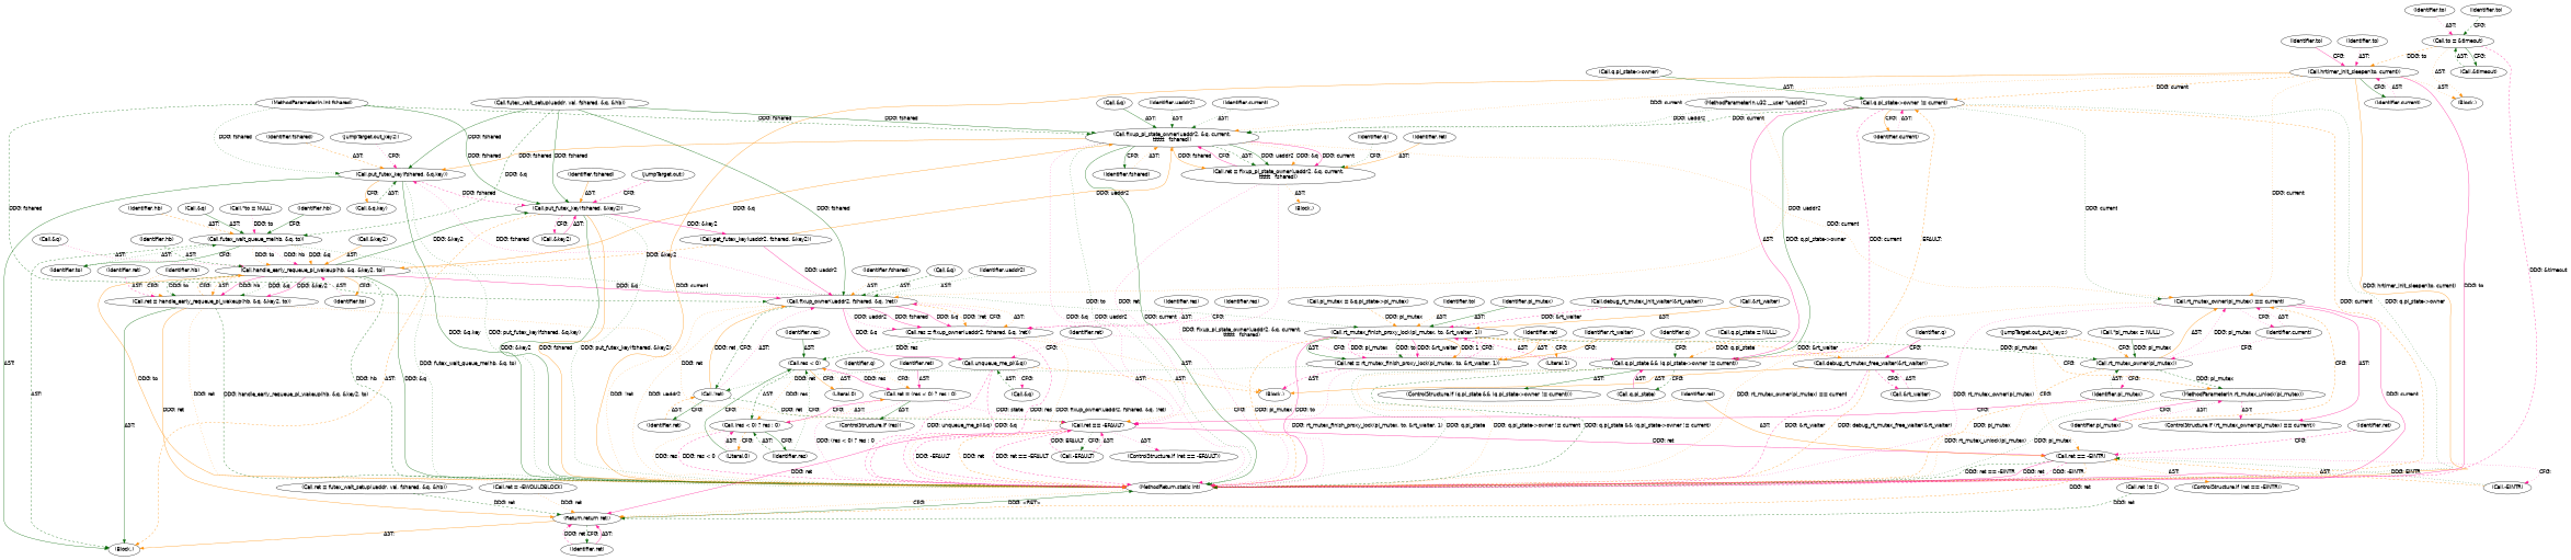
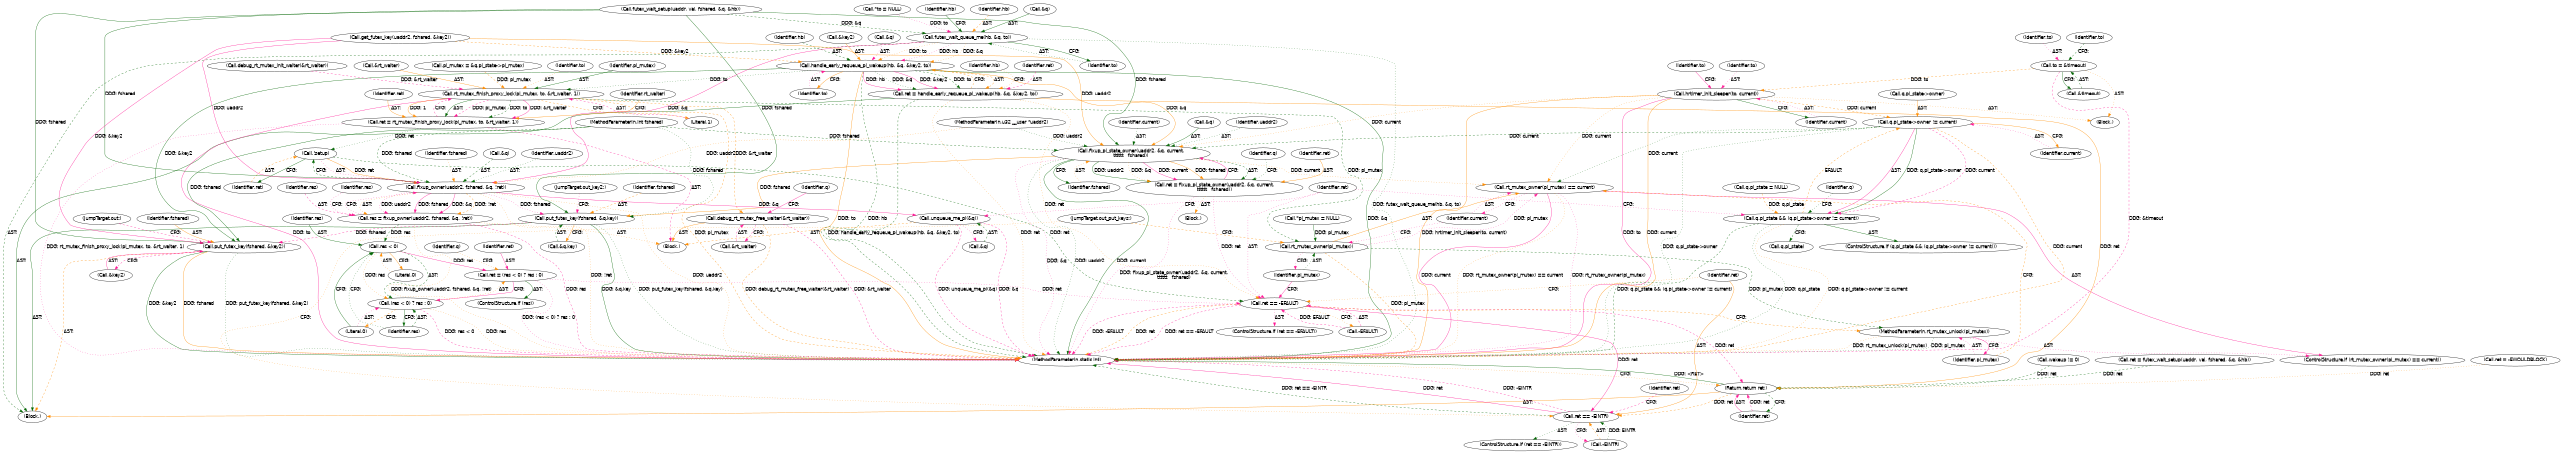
  digraph {
    fontname="DejaVu Sans"
    node [fontname="DejaVu Sans"]
    edge [color=deeppink fontname="DejaVu Sans" style=dotted]
    n1 [label="(Call,hrtimer_init_sleeper(to, current))"]
    n2 [label="(Call,fixup_pi_state_owner(uaddr2, &q, current,\n\t\t\t\t\t\t   fshared))"]
    n3 [label="(Call,rt_mutex_owner(pi_mutex) == current)"]
    n4 [label="(Call,q.pi_state->owner != current)"]
    n5 [label="(Block,)"]
-   n6 [label="(MethodReturn,static int)"]
+   n6 [label="(MethodParameterIn,static int)"]
    n7 [label="(Identifier,current)"]
    n8 [label="(Call,futex_wait_queue_me(hb, &q, to))"]
    n9 [label="(Call,handle_early_requeue_pi_wakeup(hb, &q, &key2, to))"]
    n10 [label="(Block,)"]
    n11 [label="(Identifier,to)"]
    n12 [label="(Call,ret = fixup_pi_state_owner(uaddr2, &q, current,\n\t\t\t\t\t\t   fshared))"]
    n13 [label="(Call,put_futex_key(fshared, &q.key))"]
    n14 [label="(Identifier,fshared)"]
    n15 [label="(Identifier,current)"]
    n16 [label="(ControlStructure,if (rt_mutex_owner(pi_mutex) == current))"]
    n17 [label="(Call,q.pi_state && (q.pi_state->owner != current))"]
    n18 [label="(Identifier,current)"]
    n19 [label="(Return,return ret;)"]
    n20 [label="(Call,to = &timeout)"]
    n21 [label="(Call,&timeout)"]
    n22 [label="(Call,ret = handle_early_requeue_pi_wakeup(hb, &q, &key2, to))"]
    n23 [label="(Call,put_futex_key(fshared, &key2))"]
    n24 [label="(Call,rt_mutex_finish_proxy_lock(pi_mutex, to, &rt_waiter, 1))"]
    n25 [label="(Call,fixup_owner(uaddr2, fshared, &q, !ret))"]
    n26 [label="(Identifier,to)"]
    n27 [label="(Call,ret == -EFAULT)"]
    n28 [label="(Call,&key2)"]
    n29 [label="(Call,ret = rt_mutex_finish_proxy_lock(pi_mutex, to, &rt_waiter, 1))"]
    n30 [label="(Call,debug_rt_mutex_free_waiter(&rt_waiter))"]
    n31 [label="(Call,rt_mutex_owner(pi_mutex))"]
    n32 [label="(Literal,1)"]
-   n33 [label="(Call,!ret)"]
+   n33 [label="(Call,!setup)"]
    n34 [label="(Call,res = fixup_owner(uaddr2, fshared, &q, !ret))"]
    n35 [label="(Call,unqueue_me_pi(&q))"]
    n36 [label="(Call,ret == -EINTR)"]
    n37 [label="(Call,-EFAULT)"]
    n38 [label="(ControlStructure,if (ret == -EFAULT))"]
    n39 [label="(Identifier,ret)"]
    n40 [label="(ControlStructure,if (ret == -EINTR))"]
    n41 [label="(Call,-EINTR)"]
    n42 [label="(Block,)"]
    n43 [label="(Call,&q.key)"]
    n44 [label="(Block,)"]
    n45 [label="(Call,&rt_waiter)"]
    n46 [label="(MethodParameterIn,rt_mutex_unlock(pi_mutex))"]
    n47 [label="(Identifier,pi_mutex)"]
    n48 [label="(Identifier,ret)"]
    n49 [label="(Call,res < 0)"]
    n50 [label="(Call,&q)"]
    n51 [label="(Call,ret = (res < 0) ? res : 0)"]
    n52 [label="(Call,(res < 0) ? res : 0)"]
    n53 [label="(Literal,0)"]
    n54 [label="(ControlStructure,if (res))"]
    n55 [label="(Identifier,res)"]
    n56 [label="(Literal,0)"]
    n57 [label="(Identifier,pi_mutex)"]
    n58 [label="(ControlStructure,if (q.pi_state && (q.pi_state->owner != current)))"]
    n59 [label="(Call,q.pi_state)"]
    n60 [label="(Identifier,ret)"]
    n61 [label="(Call,futex_wait_setup(uaddr, val, fshared, &q, &hb))"]
    n62 [label="(Call,*pi_mutex = NULL)"]
    n63 [label="(Identifier,ret)"]
    n64 [label="(Call,&rt_waiter)"]
    n65 [label="(Identifier,hb)"]
    n66 [label="(Call,q.pi_state->owner)"]
    n67 [label="(Call,pi_mutex = &q.pi_state->pi_mutex)"]
    n68 [label="(Identifier,to)"]
    n69 [label="(Call,&q)"]
    n70 [label="(MethodParameterIn,int fshared)"]
    n71 [label="(Identifier,to)"]
    n72 [label="(Identifier,fshared)"]
    n73 [label="(Identifier,fshared)"]
    n74 [label="(Call,*to = NULL)"]
    n75 [label="(Identifier,res)"]
    n76 [label="(Identifier,current)"]
    n77 [label="(Identifier,rt_waiter)"]
    n78 [label="(Call,&key2)"]
    n79 [label="(Identifier,res)"]
    n80 [label="(Identifier,ret)"]
    n81 [label="(Identifier,q)"]
    n82 [label="(MethodParameterIn,u32 __user *uaddr2)"]
    n83 [label="(Identifier,to)"]
    n84 [label="(Call,&q)"]
    n85 [label="(Identifier,hb)"]
-   n86 [label="(Call,ret != 0)"]
+   n86 [label="(Call,wakeup != 0)"]
    n87 [label="(Identifier,ret)"]
    n88 [label="(Call,&q)"]
    n89 [label="(Identifier,ret)"]
    n90 [label="(Identifier,q)"]
    n91 [label="(JumpTarget,out_put_keys:)"]
    n92 [label="(Identifier,q)"]
    n93 [label="(Identifier,fshared)"]
    n94 [label="(Identifier,ret)"]
    n95 [label="(Identifier,hb)"]
    n96 [label="(Call,&q)"]
    n97 [label="(Identifier,to)"]
    n98 [label="(Identifier,ret)"]
    n99 [label="(Identifier,uaddr2)"]
    n100 [label="(JumpTarget,out:)"]
    n101 [label="(Call,q.pi_state = NULL)"]
    n102 [label="(Identifier,uaddr2)"]
    n103 [label="(Identifier,to)"]
    n104 [label="(Identifier,pi_mutex)"]
    n105 [label="(JumpTarget,out_key2:)"]
    n106 [label="(Identifier,q)"]
    n107 [label="(Call,ret = futex_wait_setup(uaddr, val, fshared, &q, &hb))"]
    n108 [label="(Identifier,res)"]
    n109 [label="(Call,debug_rt_mutex_init_waiter(&rt_waiter))"]
    n110 [label="(Call,get_futex_key(uaddr2, fshared, &key2))"]
    n111 [label="(Identifier,hb)"]
    n112 [label="(Call,ret = -EWOULDBLOCK)"]
    n1 -> n2 [color=darkorange label="DDG: current"]
    n1 -> n3 [color=darkorange label="DDG: current"]
    n1 -> n4 [color=darkorange label="DDG: current" style=dashed]
    n1 -> n5 [color=darkorange label="AST: "]
    n1 -> n6 [color=darkorange label="DDG: hrtimer_init_sleeper(to, current)" style=solid]
    n1 -> n6 [label="DDG: to" style=solid]
    n1 -> n6 [color=darkorange label="DDG: current" style=solid]
    n1 -> n7 [color=darkgreen label="CFG: " style=solid]
    n2 -> n3 [color=darkorange label="DDG: current"]
    n2 -> n6 [label="DDG: &q"]
    n2 -> n6 [color=darkgreen label="DDG: uaddr2"]
    n2 -> n6 [color=darkgreen label="DDG: current" style=solid]
    n2 -> n12 [color=darkgreen label="AST: " style=dashed]
    n2 -> n12 [color=darkgreen label="DDG: uaddr2" style=solid]
    n2 -> n12 [color=darkorange label="DDG: &q"]
    n2 -> n12 [label="DDG: current" style=solid]
    n2 -> n12 [color=darkorange label="DDG: fshared" style=solid]
    n2 -> n13 [color=darkorange label="DDG: fshared" style=solid]
    n2 -> n14 [color=darkgreen label="CFG: " style=solid]
    n3 -> n6 [label="DDG: current" style=solid]
    n3 -> n6 [color=darkorange label="DDG: rt_mutex_owner(pi_mutex) == current"]
    n3 -> n6 [label="DDG: rt_mutex_owner(pi_mutex)"]
    n3 -> n15 [label="CFG: "]
    n3 -> n16 [label="AST: " style=solid]
    n4 -> n2 [color=darkgreen label="DDG: current" style=dashed]
    n4 -> n3 [color=darkgreen label="DDG: current"]
    n4 -> n6 [color=darkorange label="DDG: current" style=dashed]
    n4 -> n6 [color=darkgreen label="DDG: q.pi_state->owner"]
    n4 -> n17 [label="AST: " style=solid]
    n4 -> n17 [color=darkgreen label="DDG: q.pi_state->owner" style=solid]
    n4 -> n17 [label="DDG: current" style=dashed]
    n4 -> n18 [color=darkorange label="CFG: " style=solid]
    n6 -> n19 [color=darkorange label="CFG: "]
    n7 -> n1 [label="AST: "]
    n8 -> n6 [color=darkgreen label="DDG: futex_wait_queue_me(hb, &q, to)"]
    n8 -> n9 [label="DDG: hb"]
    n8 -> n9 [color=darkorange label="DDG: &q"]
    n8 -> n9 [color=darkorange label="DDG: to"]
    n8 -> n10 [color=darkgreen label="AST: " style=dashed]
    n8 -> n11 [color=darkgreen label="CFG: " style=solid]
    n9 -> n2 [color=darkorange label="DDG: &q" style=solid]
    n9 -> n6 [color=darkgreen label="DDG: hb" style=dashed]
    n9 -> n6 [color=darkgreen label="DDG: &q" style=solid]
    n9 -> n6 [color=darkorange label="DDG: to" style=solid]
    n9 -> n22 [color=darkorange label="AST: " style=dashed]
    n9 -> n22 [label="DDG: hb" style=solid]
    n9 -> n22 [color=darkgreen label="DDG: &q"]
    n9 -> n22 [label="DDG: &key2" style=solid]
    n9 -> n22 [color=darkgreen label="DDG: to" style=dashed]
    n9 -> n23 [color=darkgreen label="DDG: &key2" style=solid]
    n9 -> n24 [color=darkgreen label="DDG: to"]
-   n9 -> n25 [label="DDG: &q" style=solid]
+   n8 -> n25 [label="DDG: &q" style=solid]
    n9 -> n26 [color=darkorange label="CFG: " style=solid]
    n11 -> n8 [color=darkgreen label="AST: "]
    n12 -> n2 [label="CFG: " style=solid]
    n12 -> n6 [label="DDG: fixup_pi_state_owner(uaddr2, &q, current,\n\t\t\t\t\t\t   fshared)"]
    n12 -> n27 [label="DDG: ret"]
    n12 -> n42 [color=darkorange label="AST: "]
    n13 -> n6 [color=darkgreen label="DDG: &q.key" style=solid]
    n13 -> n6 [color=darkgreen label="DDG: put_futex_key(fshared, &q.key)"]
    n13 -> n10 [color=darkgreen label="AST: " style=solid]
    n13 -> n23 [label="DDG: fshared" style=dashed]
    n13 -> n43 [color=darkorange label="CFG: " style=solid]
    n14 -> n2 [color=darkorange label="AST: "]
    n15 -> n3 [label="AST: "]
    n15 -> n31 [label="CFG: "]
    n17 -> n4 [color=darkorange label="EFAULT: " style=dashed]
    n17 -> n6 [color=darkorange label="DDG: q.pi_state->owner != current"]
    n17 -> n6 [color=darkgreen label="DDG: q.pi_state && (q.pi_state->owner != current)" style=dashed]
    n17 -> n6 [color=darkgreen label="DDG: q.pi_state"]
    n17 -> n58 [color=darkgreen label="AST: " style=solid]
    n17 -> n59 [color=darkgreen label="CFG: " style=dashed]
    n18 -> n4 [label="AST: "]
    n19 -> n6 [color=darkgreen label="DDG: <RET>" style=solid]
    n19 -> n10 [color=darkorange label="AST: " style=solid]
    n19 -> n39 [color=darkgreen label="CFG: " style=dashed]
    n20 -> n1 [color=darkorange label="DDG: to" style=dashed]
    n20 -> n5 [color=darkorange label="AST: "]
    n20 -> n6 [label="DDG: &timeout" style=dashed]
    n20 -> n21 [color=darkgreen label="CFG: " style=solid]
    n21 -> n20 [color=darkgreen label="AST: " style=dashed]
    n22 -> n6 [color=darkorange label="DDG: ret"]
    n22 -> n6 [color=darkgreen label="DDG: handle_early_requeue_pi_wakeup(hb, &q, &key2, to)" style=dashed]
    n22 -> n9 [color=darkorange label="CFG: " style=dashed]
    n22 -> n10 [color=darkgreen label="AST: " style=solid]
    n22 -> n19 [color=darkorange label="DDG: ret" style=solid]
    n22 -> n27 [color=darkorange label="DDG: ret"]
    n23 -> n6 [color=darkgreen label="DDG: &key2" style=solid]
    n23 -> n6 [color=darkorange label="DDG: fshared" style=solid]
    n23 -> n6 [color=darkgreen label="DDG: put_futex_key(fshared, &key2)"]
    n23 -> n10 [color=darkorange label="AST: " style=dashed]
    n23 -> n28 [label="CFG: " style=dashed]
    n24 -> n6 [color=darkorange label="DDG: pi_mutex" style=dashed]
    n24 -> n6 [label="DDG: to" style=solid]
    n24 -> n29 [color=darkgreen label="AST: " style=solid]
    n24 -> n29 [label="DDG: pi_mutex" style=dashed]
    n24 -> n29 [color=darkgreen label="DDG: to" style=dashed]
    n24 -> n29 [label="DDG: &rt_waiter" style=solid]
    n24 -> n29 [color=darkorange label="DDG: 1" style=solid]
    n24 -> n30 [color=darkorange label="DDG: &rt_waiter" style=dashed]
    n24 -> n31 [color=darkgreen label="DDG: pi_mutex" style=dashed]
    n24 -> n32 [color=darkorange label="CFG: " style=dashed]
    n25 -> n6 [color=darkorange label="DDG: !ret"]
    n25 -> n6 [color=darkorange label="DDG: uaddr2"]
    n25 -> n13 [label="DDG: fshared"]
    n25 -> n33 [color=darkgreen label="CFG: " style=dashed]
    n25 -> n34 [color=darkorange label="AST: "]
    n25 -> n34 [label="DDG: uaddr2"]
    n25 -> n34 [label="DDG: fshared" style=solid]
    n25 -> n34 [label="DDG: &q" style=solid]
    n25 -> n34 [color=darkorange label="DDG: !ret" style=dashed]
    n25 -> n35 [label="DDG: &q" style=solid]
    n26 -> n9 [label="AST: "]
    n27 -> n6 [label="DDG: -EFAULT" style=dashed]
    n27 -> n6 [color=darkorange label="DDG: ret" style=dashed]
    n27 -> n6 [label="DDG: ret == -EFAULT" style=dashed]
-   n27 -> n19 [label="DDG: ret" style=solid]
+   n27 -> n19 [label="DDG: ret" style=dashed]
    n27 -> n36 [label="DDG: ret" style=solid]
-   n27 -> n37 [color=darkgreen label="CFG: "]
+   n27 -> n37 [color=darkorange label="CFG: "]
    n27 -> n38 [label="AST: "]
    n28 -> n23 [label="AST: " style=solid]
    n29 -> n6 [label="DDG: rt_mutex_finish_proxy_lock(pi_mutex, to, &rt_waiter, 1)"]
    n29 -> n24 [label="CFG: " style=dashed]
    n29 -> n33 [color=darkgreen label="DDG: ret"]
    n29 -> n44 [label="AST: " style=dashed]
    n30 -> n6 [label="DDG: &rt_waiter" style=dashed]
    n30 -> n6 [color=darkorange label="DDG: debug_rt_mutex_free_waiter(&rt_waiter)" style=dashed]
    n30 -> n44 [color=darkorange label="AST: " style=solid]
    n30 -> n45 [label="CFG: " style=dashed]
    n31 -> n3 [color=darkorange label="AST: " style=solid]
    n31 -> n3 [label="DDG: pi_mutex"]
    n31 -> n6 [color=darkorange label="DDG: pi_mutex" style=dashed]
    n31 -> n46 [color=darkgreen label="DDG: pi_mutex" style=dashed]
    n31 -> n47 [label="CFG: "]
    n32 -> n24 [label="AST: " style=dashed]
    n33 -> n25 [label="AST: "]
    n33 -> n25 [color=darkorange label="DDG: ret" style=solid]
    n33 -> n27 [color=darkgreen label="DDG: ret" style=dashed]
    n33 -> n48 [color=darkgreen label="CFG: " style=solid]
    n34 -> n6 [color=darkorange label="DDG: fixup_owner(uaddr2, fshared, &q, !ret)"]
    n34 -> n6 [label="DDG: res" style=dashed]
    n34 -> n25 [label="CFG: "]
    n34 -> n44 [color=darkorange label="AST: "]
    n34 -> n49 [color=darkgreen label="DDG: res" style=dashed]
    n35 -> n6 [label="DDG: &q" style=dashed]
    n35 -> n6 [label="DDG: unqueue_me_pi(&q)" style=dashed]
    n35 -> n44 [color=darkorange label="AST: " style=dashed]
    n35 -> n50 [label="CFG: "]
    n36 -> n6 [color=darkgreen label="DDG: ret == -EINTR" style=dashed]
    n36 -> n6 [label="DDG: ret" style=solid]
    n36 -> n6 [label="DDG: -EINTR" style=dashed]
-   n36 -> n19 [color=darkorange label="DDG: ret" style=dashed]
-   n36 -> n40 [color=darkorange label="AST: "]
+   n19 -> n36 [color=darkorange label="DDG: ret" style=dashed]
+   n36 -> n40 [color=darkgreen label="AST: "]
    n36 -> n41 [label="CFG: "]
    n37 -> n27 [label="AST: " style=dashed]
    n37 -> n27 [label="DDG: EFAULT" style=dashed]
    n39 -> n19 [label="AST: " style=solid]
    n39 -> n19 [label="DDG: ret" style=dashed]
    n41 -> n36 [color=darkorange label="AST: " style=dashed]
    n41 -> n36 [color=darkgreen label="DDG: EINTR"]
    n43 -> n13 [color=darkgreen label="AST: " style=dashed]
    n45 -> n30 [label="AST: " style=dashed]
    n46 -> n6 [color=darkorange label="DDG: rt_mutex_unlock(pi_mutex)"]
    n46 -> n6 [color=darkgreen label="DDG: pi_mutex"]
-   n46 -> n16 [label="AST: " style=dashed]
+   n46 -> n16 [label="AST: "]
    n46 -> n57 [label="CFG: " style=solid]
    n47 -> n27 [label="CFG: " style=solid]
    n47 -> n31 [color=darkgreen label="AST: "]
    n48 -> n33 [color=darkorange label="AST: " style=dashed]
    n49 -> n51 [label="DDG: res" style=solid]
    n49 -> n52 [color=darkgreen label="AST: " style=dashed]
    n49 -> n52 [color=darkorange label="DDG: res"]
    n49 -> n53 [color=darkorange label="CFG: " style=solid]
    n50 -> n35 [color=darkgreen label="AST: " style=dashed]
    n51 -> n6 [label="DDG: (res < 0) ? res : 0"]
-   n51 -> n27 [label="DDG: state"]
+   n51 -> n27 [label="DDG: ret"]
    n51 -> n52 [label="CFG: " style=solid]
    n51 -> n54 [color=darkgreen label="AST: " style=solid]
    n52 -> n6 [label="DDG: res < 0" style=dashed]
    n52 -> n6 [color=darkorange label="DDG: res"]
    n52 -> n51 [color=darkorange label="AST: "]
    n52 -> n55 [color=darkgreen label="CFG: " style=solid]
    n52 -> n56 [color=darkorange label="CFG: " style=dashed]
    n53 -> n49 [color=darkorange label="AST: "]
    n55 -> n49 [color=darkgreen label="CFG: "]
    n55 -> n52 [color=darkgreen label="AST: " style=dashed]
    n56 -> n49 [color=darkgreen label="CFG: " style=solid]
    n56 -> n52 [label="AST: "]
    n57 -> n3 [color=darkorange label="CFG: " style=dashed]
    n57 -> n46 [label="AST: "]
-   n59 -> n17 [label="AST: " style=solid]
    n60 -> n22 [label="AST: " style=dashed]
    n61 -> n2 [color=darkgreen label="DDG: fshared" style=solid]
    n61 -> n8 [color=darkgreen label="DDG: &q" style=dashed]
    n61 -> n13 [color=darkgreen label="DDG: fshared" style=solid]
    n61 -> n23 [color=darkgreen label="DDG: fshared" style=solid]
    n61 -> n25 [color=darkgreen label="DDG: fshared" style=solid]
    n62 -> n31 [color=darkgreen label="DDG: pi_mutex" style=solid]
    n63 -> n27 [color=darkorange label="CFG: "]
    n63 -> n36 [color=darkorange label="AST: " style=solid]
    n64 -> n24 [color=darkorange label="AST: " style=solid]
    n65 -> n8 [color=darkorange label="AST: " style=dashed]
-   n66 -> n4 [color=darkgreen label="AST: " style=solid]
+   n66 -> n4 [color=darkorange label="AST: " style=solid]
    n67 -> n24 [color=darkorange label="DDG: pi_mutex" style=dashed]
    n68 -> n20 [label="AST: "]
    n69 -> n8 [color=darkgreen label="AST: " style=solid]
    n70 -> n2 [color=darkgreen label="DDG: fshared" style=dashed]
    n70 -> n13 [color=darkgreen label="DDG: fshared"]
    n70 -> n23 [color=darkgreen label="DDG: fshared" style=solid]
    n70 -> n25 [color=darkgreen label="DDG: fshared" style=dashed]
    n71 -> n24 [color=darkorange label="AST: "]
    n72 -> n25 [color=darkorange label="AST: "]
    n73 -> n23 [color=darkorange label="AST: " style=solid]
    n74 -> n8 [label="DDG: to"]
    n75 -> n34 [label="AST: " style=dashed]
    n76 -> n2 [color=darkgreen label="AST: "]
    n77 -> n29 [color=darkorange label="CFG: " style=solid]
    n78 -> n9 [color=darkorange label="AST: " style=solid]
    n79 -> n34 [label="CFG: "]
    n80 -> n36 [label="CFG: " style=dashed]
    n81 -> n12 [color=darkgreen label="CFG: "]
    n82 -> n2 [color=darkgreen label="DDG: uaddr2"]
    n82 -> n25 [color=darkorange label="DDG: uaddr2"]
    n83 -> n1 [label="AST: "]
    n84 -> n9 [label="AST: "]
    n85 -> n9 [color=darkgreen label="AST: " style=dashed]
    n86 -> n19 [color=darkgreen label="DDG: ret" style=dashed]
    n87 -> n29 [color=darkorange label="AST: " style=solid]
    n88 -> n2 [color=darkgreen label="AST: " style=solid]
    n89 -> n17 [label="CFG: "]
    n89 -> n27 [label="AST: "]
    n89 -> n35 [label="CFG: "]
    n90 -> n17 [color=darkgreen label="CFG: "]
    n91 -> n31 [color=darkorange label="CFG: " style=dashed]
    n91 -> n36 [color=darkorange label="CFG: "]
-   n91 -> n46 [color=darkorange label="CFG: " style=dashed]
+   n27 -> n46 [color=darkorange label="CFG: " style=dashed]
    n92 -> n51 [color=darkorange label="CFG: "]
    n93 -> n13 [color=darkorange label="AST: " style=dashed]
    n94 -> n12 [color=darkorange label="AST: " style=solid]
    n95 -> n22 [color=darkorange label="CFG: "]
    n96 -> n25 [color=darkgreen label="AST: " style=dashed]
    n97 -> n20 [color=darkgreen label="CFG: " style=dashed]
    n98 -> n51 [label="AST: " style=solid]
    n99 -> n25 [color=darkgreen label="AST: "]
    n100 -> n23 [label="CFG: " style=dashed]
    n101 -> n17 [color=darkorange label="DDG: q.pi_state" style=dashed]
    n102 -> n2 [color=darkgreen label="AST: "]
    n103 -> n1 [label="CFG: " style=solid]
    n104 -> n24 [color=darkgreen label="AST: " style=solid]
    n105 -> n13 [label="CFG: "]
    n106 -> n30 [label="CFG: " style=solid]
    n107 -> n19 [color=darkgreen label="DDG: ret" style=dashed]
    n108 -> n49 [color=darkgreen label="AST: " style=solid]
    n109 -> n24 [label="DDG: &rt_waiter" style=dashed]
    n110 -> n2 [color=darkorange label="DDG: uaddr2" style=solid]
    n110 -> n9 [color=darkorange label="DDG: &key2" style=dashed]
-   n23 -> n110 [label="DDG: &key2" style=solid]
+   n110 -> n23 [label="DDG: &key2" style=solid]
    n110 -> n25 [label="DDG: uaddr2" style=solid]
    n111 -> n8 [color=darkgreen label="CFG: " style=solid]
    n112 -> n19 [color=darkorange label="DDG: ret"]
  }
